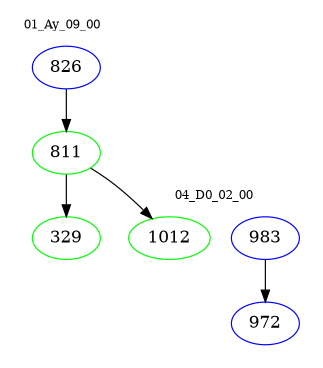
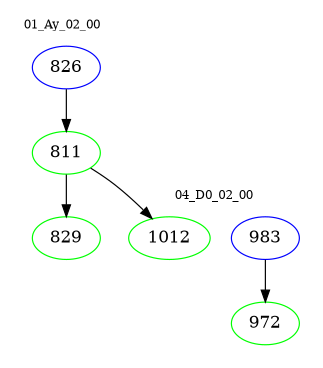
  digraph {
    node [color=green]
    edge [color=black]
    n1 [color=blue label=826]
    n2 [label=811]
-   n3 [label=329]
+   n3 [label=829]
    n4 [color=blue label=983]
-   n5 [color=blue label=972]
+   n5 [label=972]
    n6 [label=1012]
    subgraph cluster_1 {
      color=white
      fontsize=10
-     label="01_Ay_09_00"
+     label="01_Ay_02_00"
      n1
      n2
      n3
    }
    subgraph cluster_2 {
      color=white
      fontsize=10
      label="04_D0_02_00"
      n4
      n5
      n6
    }
    n1 -> n2
    n2 -> n3
    n2 -> n6
    n4 -> n5
  }
